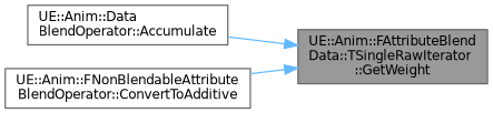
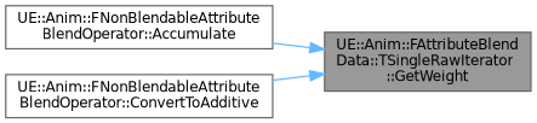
  digraph {
    rankdir=RL
    node [color=grey40 fillcolor=white fontname=Helvetica fontsize=10 shape=box style=filled]
    edge [color=steelblue1 dir=back fontname=Helvetica fontsize=10 labelfontname=Helvetica labelfontsize=10 style=solid]
    n1 [color=gray40 fillcolor=grey60 fontcolor=black height=0.2 label="UE::Anim::FAttributeBlend\lData::TSingleRawIterator\l::GetWeight" width=0.4]
-   n2 [height=0.2 label="UE::Anim::Data\lBlendOperator::Accumulate" width=0.4]
+   n2 [height=0.2 label="UE::Anim::FNonBlendableAttribute\lBlendOperator::Accumulate" width=0.4]
    n3 [height=0.2 label="UE::Anim::FNonBlendableAttribute\lBlendOperator::ConvertToAdditive" width=0.4]
    n1 -> n2
    n1 -> n3
  }
